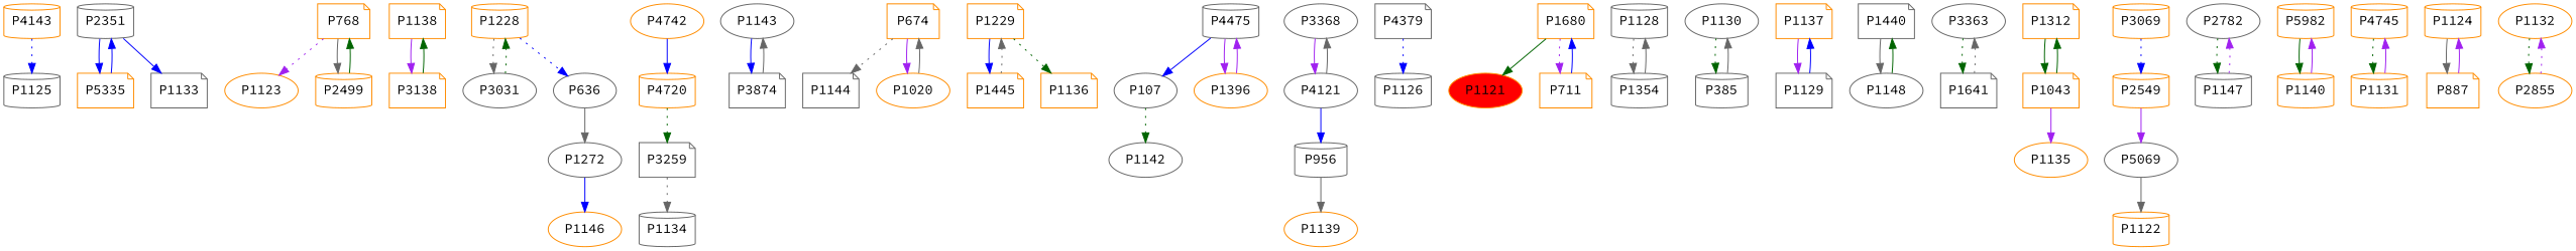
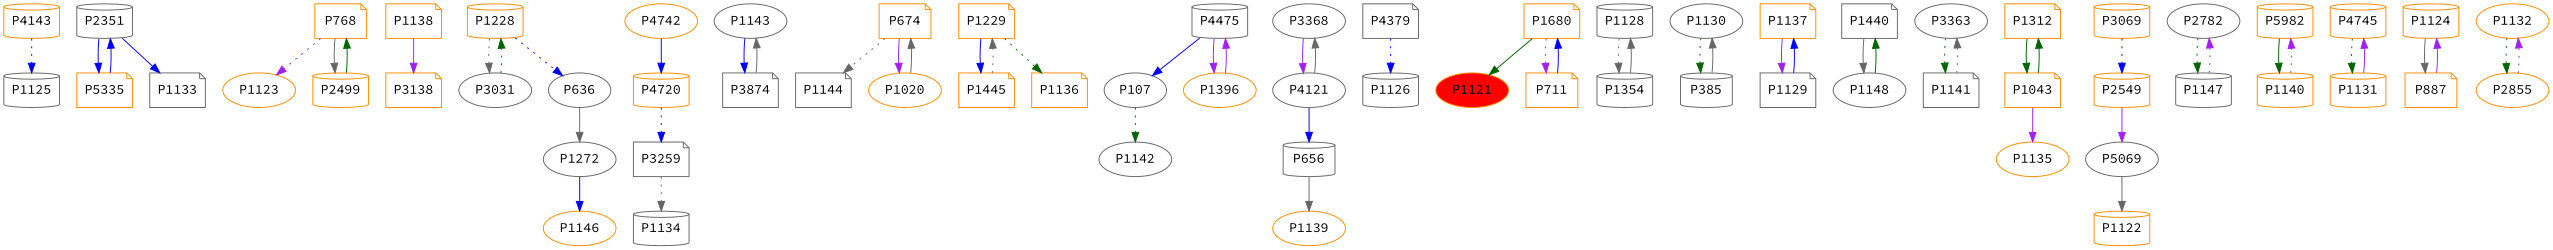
  digraph {
    fontname="Source Code Pro"
    node [color=darkorange fontname="Source Code Pro" shape=ellipse]
    edge [color=gray40 fontname="Source Code Pro" style=solid]
    P4143 [shape=cylinder]
    P1125 [color=gray40 shape=cylinder]
    P2351 [color=gray40 shape=cylinder]
    P5335 [shape=note]
    P1133 [color=gray40 shape=note]
    P768 [shape=note]
    P1123
    P2499 [shape=cylinder]
    P1138 [shape=note]
    P3138 [shape=note]
    n11 [label=P1228 shape=cylinder]
    P3031 [color=gray40]
    P636 [color=gray40]
    P1272 [color=gray40]
    P4720 [shape=cylinder]
    P3259 [color=gray40 shape=note]
    P1134 [color=gray40 shape=cylinder]
    P1143 [color=gray40]
    P3874 [color=gray40 shape=note]
    P674 [shape=note]
    P1144 [color=gray40 shape=note]
    P1020
    P1229 [shape=note]
    P1445 [shape=note]
    P1136 [shape=note]
    P1146
    P107 [color=gray40]
    P1142 [color=gray40]
    P3368 [color=gray40]
    P4121 [color=gray40]
-   P956 [color=gray40 shape=cylinder]
+   P956 [color=gray40 shape=cylinder label=P656]
    P1139
    P4379 [color=gray40 shape=note]
    P1126 [color=gray40 shape=cylinder]
    P1121 [fillcolor=red style=filled]
    P1680 [shape=note]
    P711 [shape=note]
    P1128 [color=gray40 shape=cylinder]
    P1354 [color=gray40 shape=cylinder]
    P1130 [color=gray40]
    P385 [color=gray40 shape=cylinder]
    P1137 [shape=note]
    P1129 [color=gray40 shape=note]
    P1440 [color=gray40 shape=note]
    P1148 [color=gray40]
    P3363 [color=gray40]
-   P1141 [color=gray40 shape=note label=P1641]
+   P1141 [color=gray40 shape=note]
    P1312 [shape=note]
    P1043 [shape=note]
    P1135
    P3069 [shape=cylinder]
    P2549 [shape=cylinder]
    P5069 [color=gray40]
    P1122 [shape=cylinder]
    P2782 [color=gray40]
    P1147 [color=gray40 shape=cylinder]
    P4475 [color=gray40 shape=cylinder]
    P1396
    P5982 [shape=cylinder]
    P1140 [shape=cylinder]
    P4745 [shape=cylinder]
    P1131 [shape=cylinder]
    P1124 [shape=cylinder]
    P887 [shape=note]
    P1132
    P2855
    P4742
    P4143 -> P1125 [color=blue style=dotted]
    P2351 -> P5335 [color=blue]
    P2351 -> P1133 [color=blue]
    P5335 -> P2351 [color=blue]
    P768 -> P1123 [color=purple style=dotted]
    P768 -> P2499
    P2499 -> P768 [color=darkgreen]
    P1138 -> P3138 [color=purple]
-   P3138 -> P1138 [color=darkgreen]
    n11 -> P3031 [style=dotted]
    n11 -> P636 [color=blue style=dotted]
    P3031 -> n11 [color=darkgreen style=dotted]
    P636 -> P1272
    P1272 -> P1146 [color=blue]
-   P4720 -> P3259 [color=darkgreen style=dotted]
+   P4720 -> P3259 [color=blue style=dotted]
    P3259 -> P1134 [style=dotted]
    P1143 -> P3874 [color=blue]
    P3874 -> P1143
    P674 -> P1144 [style=dotted]
    P674 -> P1020 [color=purple]
    P1020 -> P674
    P1229 -> P1445 [color=blue]
    P1229 -> P1136 [color=darkgreen style=dotted]
    P1445 -> P1229 [style=dotted]
    P107 -> P1142 [color=darkgreen style=dotted]
    P3368 -> P4121 [color=purple]
    P4121 -> P3368
    P4121 -> P956 [color=blue]
    P956 -> P1139
    P4379 -> P1126 [color=blue style=dotted]
    P1680 -> P1121 [color=darkgreen]
    P1680 -> P711 [color=purple style=dotted]
    P711 -> P1680 [color=blue]
    P1128 -> P1354 [style=dotted]
    P1354 -> P1128
    P1130 -> P385 [color=darkgreen style=dotted]
    P385 -> P1130
    P1137 -> P1129 [color=purple]
    P1129 -> P1137 [color=blue]
    P1440 -> P1148
    P1148 -> P1440 [color=darkgreen]
    P3363 -> P1141 [color=darkgreen style=dotted]
    P1141 -> P3363 [style=dotted]
    P1312 -> P1043 [color=darkgreen]
    P1043 -> P1312 [color=darkgreen]
    P1043 -> P1135 [color=purple]
    P3069 -> P2549 [color=blue style=dotted]
    P2549 -> P5069 [color=purple]
    P5069 -> P1122
    P2782 -> P1147 [color=darkgreen style=dotted]
    P1147 -> P2782 [color=purple style=dotted]
    P4475 -> P107 [color=blue]
    P4475 -> P1396 [color=purple]
    P1396 -> P4475 [color=purple]
    P5982 -> P1140 [color=darkgreen]
-   P1140 -> P5982 [color=purple]
+   P1140 -> P5982 [color=purple style=dotted]
    P4745 -> P1131 [color=darkgreen style=dotted]
    P1131 -> P4745 [color=purple]
    P1124 -> P887
    P887 -> P1124 [color=purple]
    P1132 -> P2855 [color=darkgreen style=dotted]
    P2855 -> P1132 [color=purple style=dotted]
    P4742 -> P4720 [color=blue]
  }
